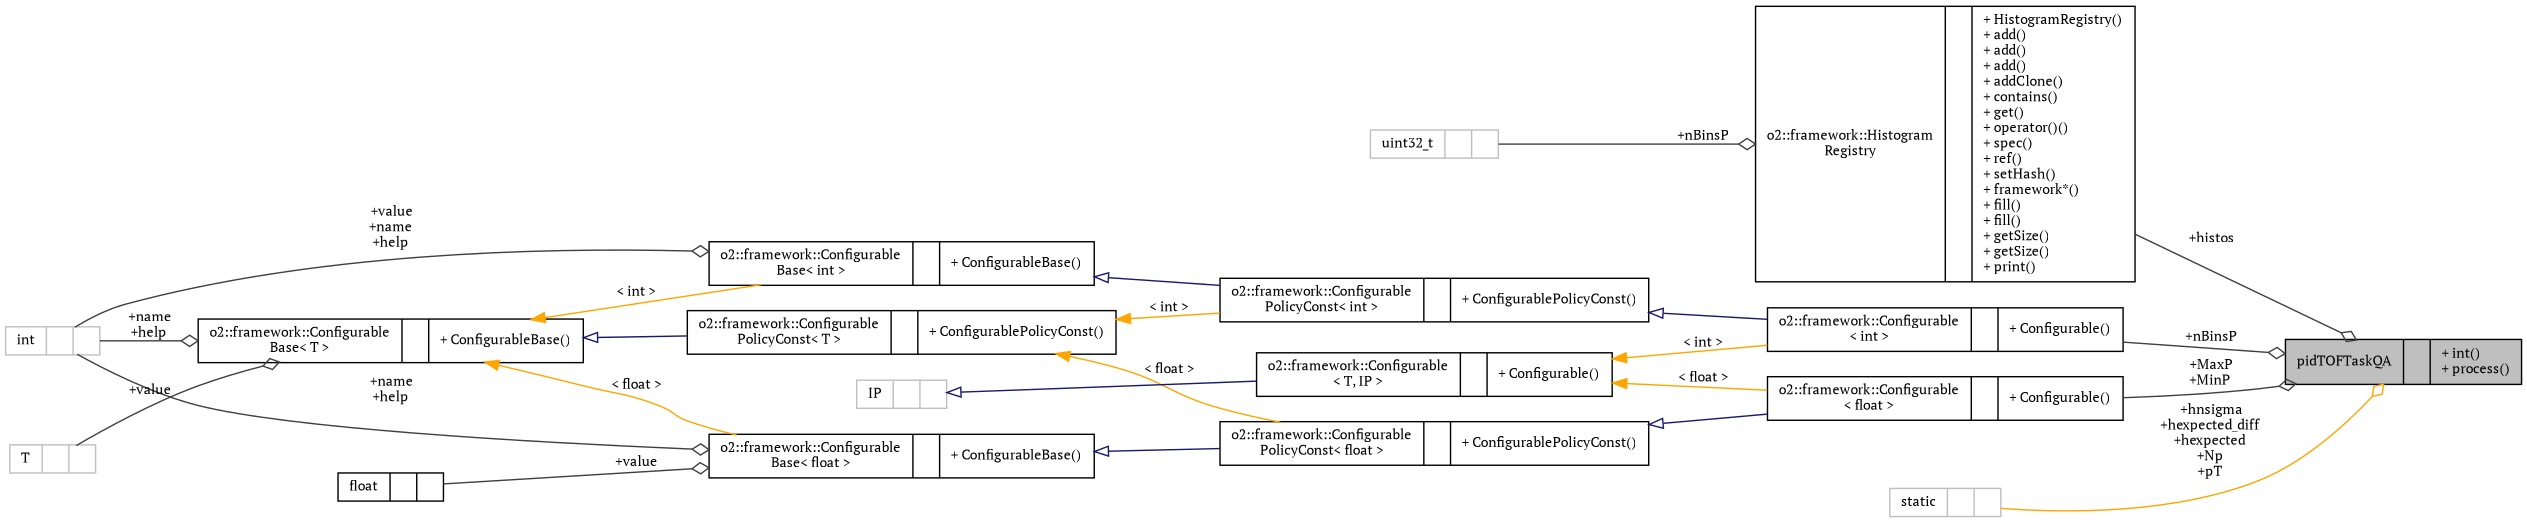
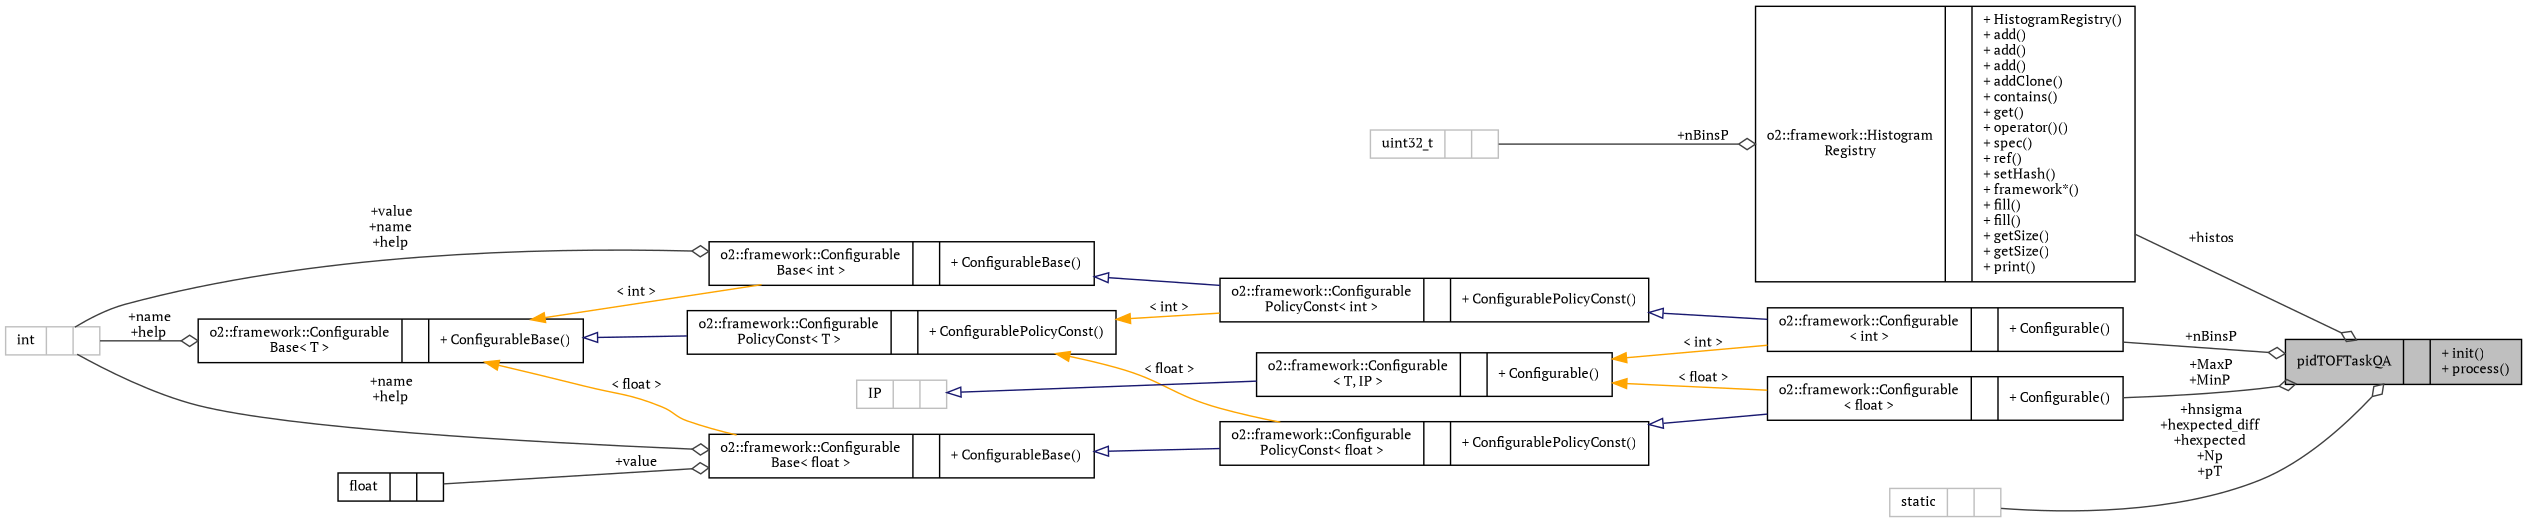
  digraph {
    fontname="PT Serif"
    rankdir=LR
    node [color=black fontname="PT Serif" fontsize=10 shape=record]
    edge [color=grey25 fontname="PT Serif" fontsize=10 labelfontname=Helvetica labelfontsize=10 style=solid dir=back]
-   n1 [fillcolor=grey75 fontcolor=black height=0.2 label="{pidTOFTaskQA\n||+ int()\l+ process()\l}" style=filled width=0.4]
+   n1 [fillcolor=grey75 fontcolor=black height=0.2 label="{pidTOFTaskQA\n||+ init()\l+ process()\l}" style=filled width=0.4]
    n2 [height=0.2 label="{o2::framework::Histogram\lRegistry\n||+ HistogramRegistry()\l+ add()\l+ add()\l+ add()\l+ addClone()\l+ contains()\l+ get()\l+ operator()()\l+ spec()\l+ ref()\l+ setHash()\l+ framework*()\l+ fill()\l+ fill()\l+ getSize()\l+ getSize()\l+ print()\l}" width=0.4]
    n3 [color=grey75 height=0.2 label="{uint32_t\n||}" width=0.4]
    n4 [height=0.2 label="{o2::framework::Configurable\l\< int \>\n||+ Configurable()\l}" width=0.4]
    n5 [height=0.2 label="{o2::framework::Configurable\lPolicyConst\< int \>\n||+ ConfigurablePolicyConst()\l}" width=0.4]
    n6 [height=0.2 label="{o2::framework::Configurable\lBase\< int \>\n||+ ConfigurableBase()\l}" width=0.4]
    n7 [color=grey75 height=0.2 label="{int\n||}" width=0.4]
    n8 [height=0.2 label="{o2::framework::Configurable\lBase\< T \>\n||+ ConfigurableBase()\l}" width=0.4]
    n9 [height=0.2 label="{o2::framework::Configurable\lBase\< float \>\n||+ ConfigurableBase()\l}" width=0.4]
    n10 [height=0.2 label="{o2::framework::Configurable\lPolicyConst\< T \>\n||+ ConfigurablePolicyConst()\l}" width=0.4]
    n11 [height=0.2 label="{o2::framework::Configurable\lPolicyConst\< float \>\n||+ ConfigurablePolicyConst()\l}" width=0.4]
-   n12 [color=grey75 height=0.2 label="{T\n||}" width=0.4]
    n13 [height=0.2 label="{o2::framework::Configurable\l\< float \>\n||+ Configurable()\l}" width=0.4]
    n14 [height=0.2 label="{o2::framework::Configurable\l\< T, IP \>\n||+ Configurable()\l}" width=0.4]
    n15 [color=grey75 height=0.2 label="{IP\n||}" width=0.4]
    n16 [height=0.2 label="{float\n||}" width=0.4]
    n17 [color=grey75 height=0.2 label="{static\n||}" width=0.4]
    n2 -> n1 [arrowhead=odiamond label=" +histos" dir=""]
    n3 -> n2 [arrowhead=odiamond label=" +nBinsP" dir=""]
    n4 -> n1 [arrowhead=odiamond label=" +nBinsP" dir=""]
    n5 -> n4 [arrowtail=onormal color=midnightblue]
    n6 -> n5 [arrowtail=onormal color=midnightblue]
    n7 -> n6 [arrowhead=odiamond label=" +value\n+name\n+help" dir=""]
    n7 -> n8 [arrowhead=odiamond label=" +name\n+help" dir=""]
    n7 -> n9 [arrowhead=odiamond label=" +name\n+help" dir=""]
    n8 -> n6 [color=orange label=" \< int \>"]
    n8 -> n9 [color=orange label=" \< float \>"]
    n8 -> n10 [arrowtail=onormal color=midnightblue]
    n9 -> n11 [arrowtail=onormal color=midnightblue]
    n10 -> n5 [color=orange label=" \< int \>"]
    n10 -> n11 [color=orange label=" \< float \>"]
    n11 -> n13 [arrowtail=onormal color=midnightblue]
-   n12 -> n8 [arrowhead=odiamond label=" +value" dir=""]
    n13 -> n1 [arrowhead=odiamond label=" +MaxP\n+MinP" dir=""]
    n14 -> n4 [color=orange label=" \< int \>"]
    n14 -> n13 [color=orange label=" \< float \>"]
    n15 -> n14 [arrowtail=onormal color=midnightblue]
    n16 -> n9 [arrowhead=odiamond label=" +value" dir=""]
-   n17 -> n1 [arrowhead=odiamond color=orange label=" +hnsigma\n+hexpected_diff\n+hexpected\n+Np\n+pT" dir=""]
+   n17 -> n1 [arrowhead=odiamond label=" +hnsigma\n+hexpected_diff\n+hexpected\n+Np\n+pT" dir=""]
  }
